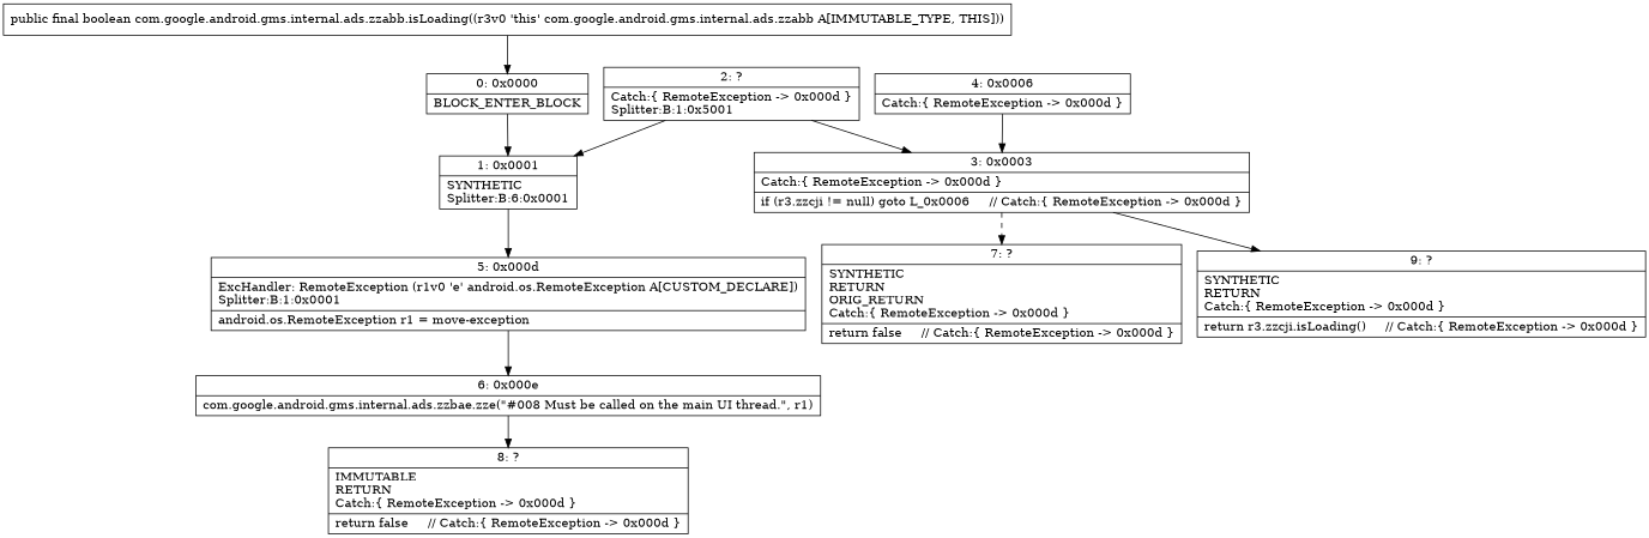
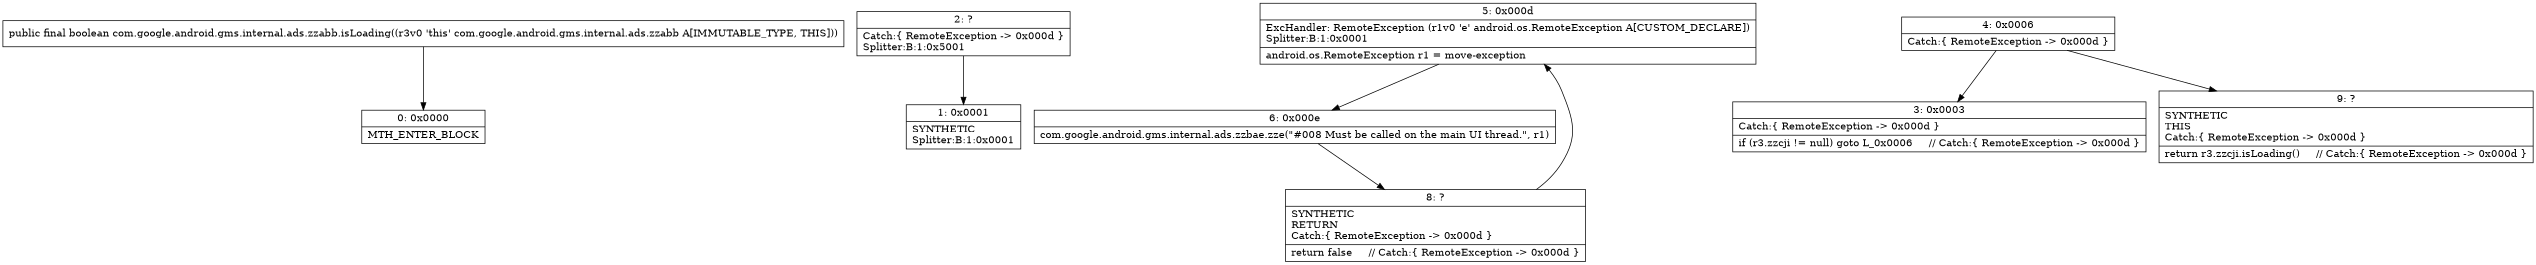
  digraph {
    node [shape=record]
-   n1 [label="{0\:\ 0x0000|BLOCK_ENTER_BLOCK\l}"]
-   n2 [label="{1\:\ 0x0001|SYNTHETIC\lSplitter:B:6:0x0001\l}"]
+   n1 [label="{0\:\ 0x0000|MTH_ENTER_BLOCK\l}"]
+   n2 [label="{1\:\ 0x0001|SYNTHETIC\lSplitter:B:1:0x0001\l}"]
    n3 [label="{5\:\ 0x000d|ExcHandler: RemoteException (r1v0 'e' android.os.RemoteException A[CUSTOM_DECLARE])\lSplitter:B:1:0x0001\l|android.os.RemoteException r1 = move\-exception\l}"]
    n4 [label="{2\:\ ?|Catch:\{ RemoteException \-\> 0x000d \}\lSplitter:B:1:0x5001\l}"]
    n5 [label="{3\:\ 0x0003|Catch:\{ RemoteException \-\> 0x000d \}\l|if (r3.zzcji != null) goto L_0x0006     \/\/ Catch:\{ RemoteException \-\> 0x000d \}\l}"]
    n6 [label="{6\:\ 0x000e|com.google.android.gms.internal.ads.zzbae.zze(\"#008 Must be called on the main UI thread.\", r1)\l}"]
-   n7 [label="{7\:\ ?|SYNTHETIC\lRETURN\lORIG_RETURN\lCatch:\{ RemoteException \-\> 0x000d \}\l|return false     \/\/ Catch:\{ RemoteException \-\> 0x000d \}\l}"]
    n8 [label="{4\:\ 0x0006|Catch:\{ RemoteException \-\> 0x000d \}\l}"]
-   n9 [label="{9\:\ ?|SYNTHETIC\lRETURN\lCatch:\{ RemoteException \-\> 0x000d \}\l|return r3.zzcji.isLoading()     \/\/ Catch:\{ RemoteException \-\> 0x000d \}\l}"]
-   n10 [label="{8\:\ ?|IMMUTABLE\lRETURN\lCatch:\{ RemoteException \-\> 0x000d \}\l|return false     \/\/ Catch:\{ RemoteException \-\> 0x000d \}\l}"]
+   n9 [label="{9\:\ ?|SYNTHETIC\lTHIS\lCatch:\{ RemoteException \-\> 0x000d \}\l|return r3.zzcji.isLoading()     \/\/ Catch:\{ RemoteException \-\> 0x000d \}\l}"]
+   n10 [label="{8\:\ ?|SYNTHETIC\lRETURN\lCatch:\{ RemoteException \-\> 0x000d \}\l|return false     \/\/ Catch:\{ RemoteException \-\> 0x000d \}\l}"]
    n11 [label="{public final boolean com.google.android.gms.internal.ads.zzabb.isLoading((r3v0 'this' com.google.android.gms.internal.ads.zzabb A[IMMUTABLE_TYPE, THIS])) }"]
-   n1 -> n2
-   n2 -> n3
+   n10 -> n3
    n3 -> n6
    n4 -> n2
-   n4 -> n5
-   n5 -> n7 [style=dashed]
    n6 -> n10
    n8 -> n5
-   n5 -> n9
+   n8 -> n9
    n11 -> n1
  }
